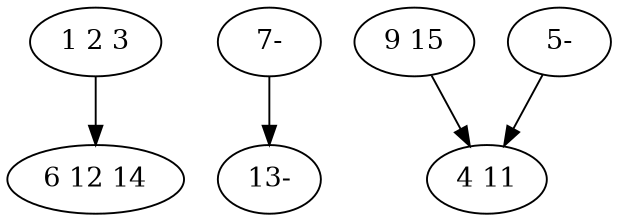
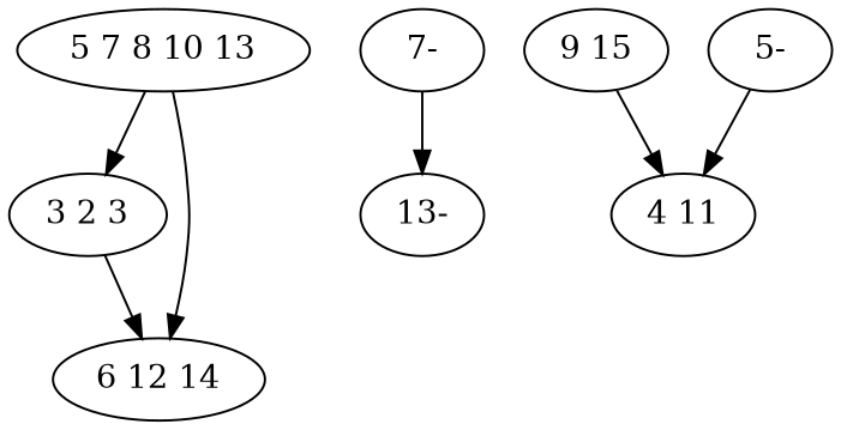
  digraph {
-   n2 [label="1 2 3"]
+   n1 [label="5 7 8 10 13"]
+   n2 [label="3 2 3"]
    n3 [label="6 12 14"]
    n4 [label="7-"]
    n5 [label="13-"]
    n6 [label="4 11"]
    n7 [label="9 15"]
    n8 [label="5-"]
+   n1 -> n2
+   n1 -> n3
    n2 -> n3
    n4 -> n5
    n7 -> n6
    n8 -> n6
  }
